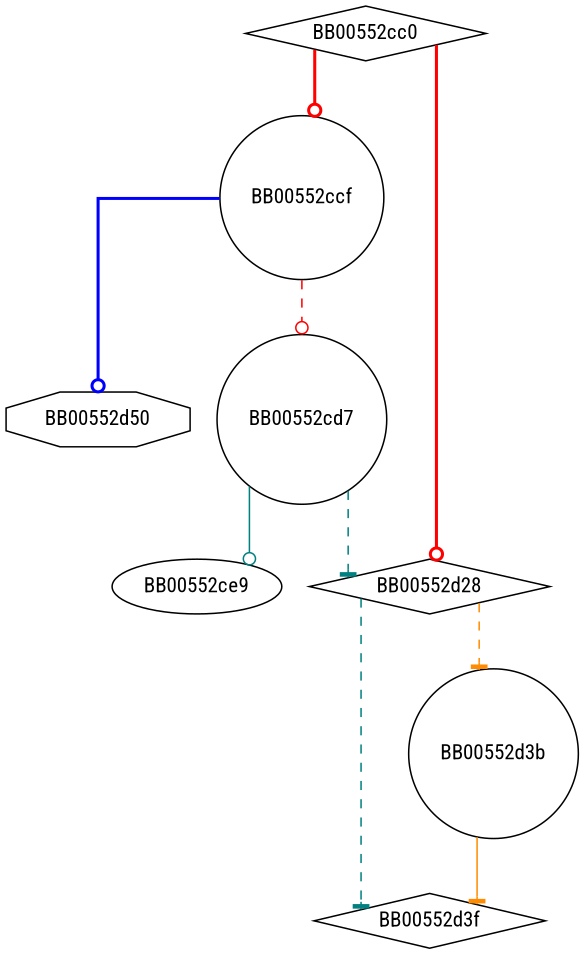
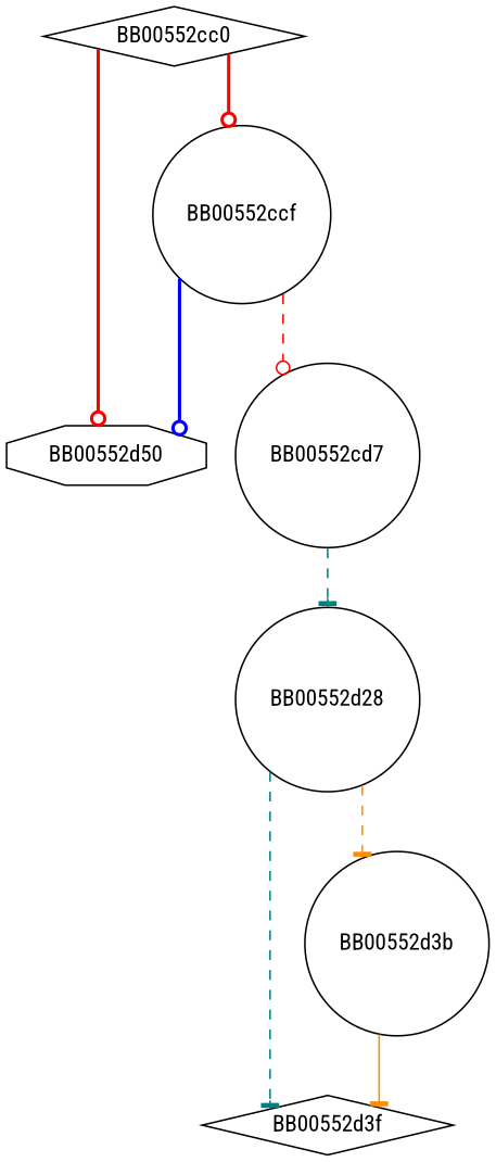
  digraph {
    fontname="Roboto Condensed"
    splines=ortho
    node [fontname="Roboto Condensed" shape=diamond]
    edge [arrowhead=odot color=red fontname="Roboto Condensed" style=dashed]
    BB00552d50 [shape=octagon]
    BB00552cc0
    BB00552ccf [shape=circle]
    BB00552cd7 [shape=circle]
-   BB00552d28
-   BB00552ce9 [shape=ellipse]
+   BB00552d28 [shape=circle]
    BB00552d3f
    BB00552d3b [shape=circle]
-   BB00552cc0 -> BB00552d28 [style=bold]
+   BB00552cc0 -> BB00552d50 [style=bold]
    BB00552cc0 -> BB00552ccf [style=bold]
    BB00552ccf -> BB00552d50 [color=blue style=bold]
    BB00552ccf -> BB00552cd7
    BB00552cd7 -> BB00552d28 [arrowhead=tee color=teal]
-   BB00552cd7 -> BB00552ce9 [color=teal style=solid]
    BB00552d28 -> BB00552d3f [arrowhead=tee color=teal]
    BB00552d28 -> BB00552d3b [arrowhead=tee color=darkorange]
    BB00552d3b -> BB00552d3f [arrowhead=tee color=darkorange style=solid]
  }
